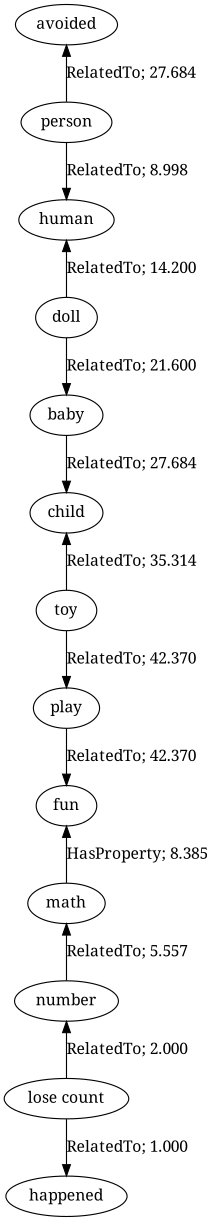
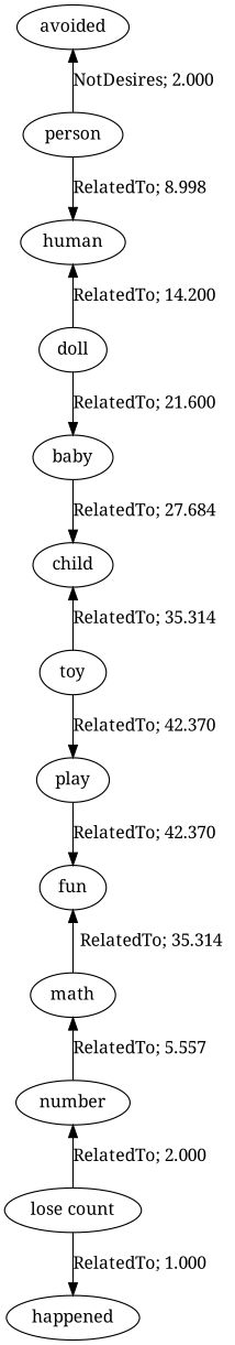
  digraph {
    fontname="Noto Serif"
    node [fontname="Noto Serif"]
    edge [dir=back fontname="Noto Serif" weight=2.000]
    n1 [label=avoided]
    n2 [label=person]
    n3 [label=human]
    n4 [label=doll]
    n5 [label=baby]
    n6 [label=child]
    n7 [label=toy]
    n8 [label=play]
    n9 [label=fun]
    n10 [label=math]
    n11 [label=number]
    n12 [label="lose count"]
    n13 [label=happened]
-   n1 -> n2 [label="RelatedTo; 27.684"]
+   n1 -> n2 [label="NotDesires; 2.000"]
    n2 -> n3 [dir=forward label="RelatedTo; 8.998" weight=8.998]
    n3 -> n4 [label="RelatedTo; 14.200" weight=14.200]
    n4 -> n5 [dir=forward label="RelatedTo; 21.600" weight=21.600]
    n5 -> n6 [dir=forward label="RelatedTo; 27.684" weight=27.784]
    n6 -> n7 [label="RelatedTo; 35.314" weight=35.314]
    n7 -> n8 [dir=forward label="RelatedTo; 42.370" weight=42.370]
    n8 -> n9 [dir=forward label="RelatedTo; 42.370" weight=49.917]
-   n9 -> n10 [label="HasProperty; 8.385" weight=8.385]
+   n9 -> n10 [label="RelatedTo; 35.314" weight=8.385]
    n10 -> n11 [label="RelatedTo; 5.557" weight=5.557]
    n11 -> n12 [label="RelatedTo; 2.000"]
    n12 -> n13 [dir=forward label="RelatedTo; 1.000" weight=1.000]
  }
